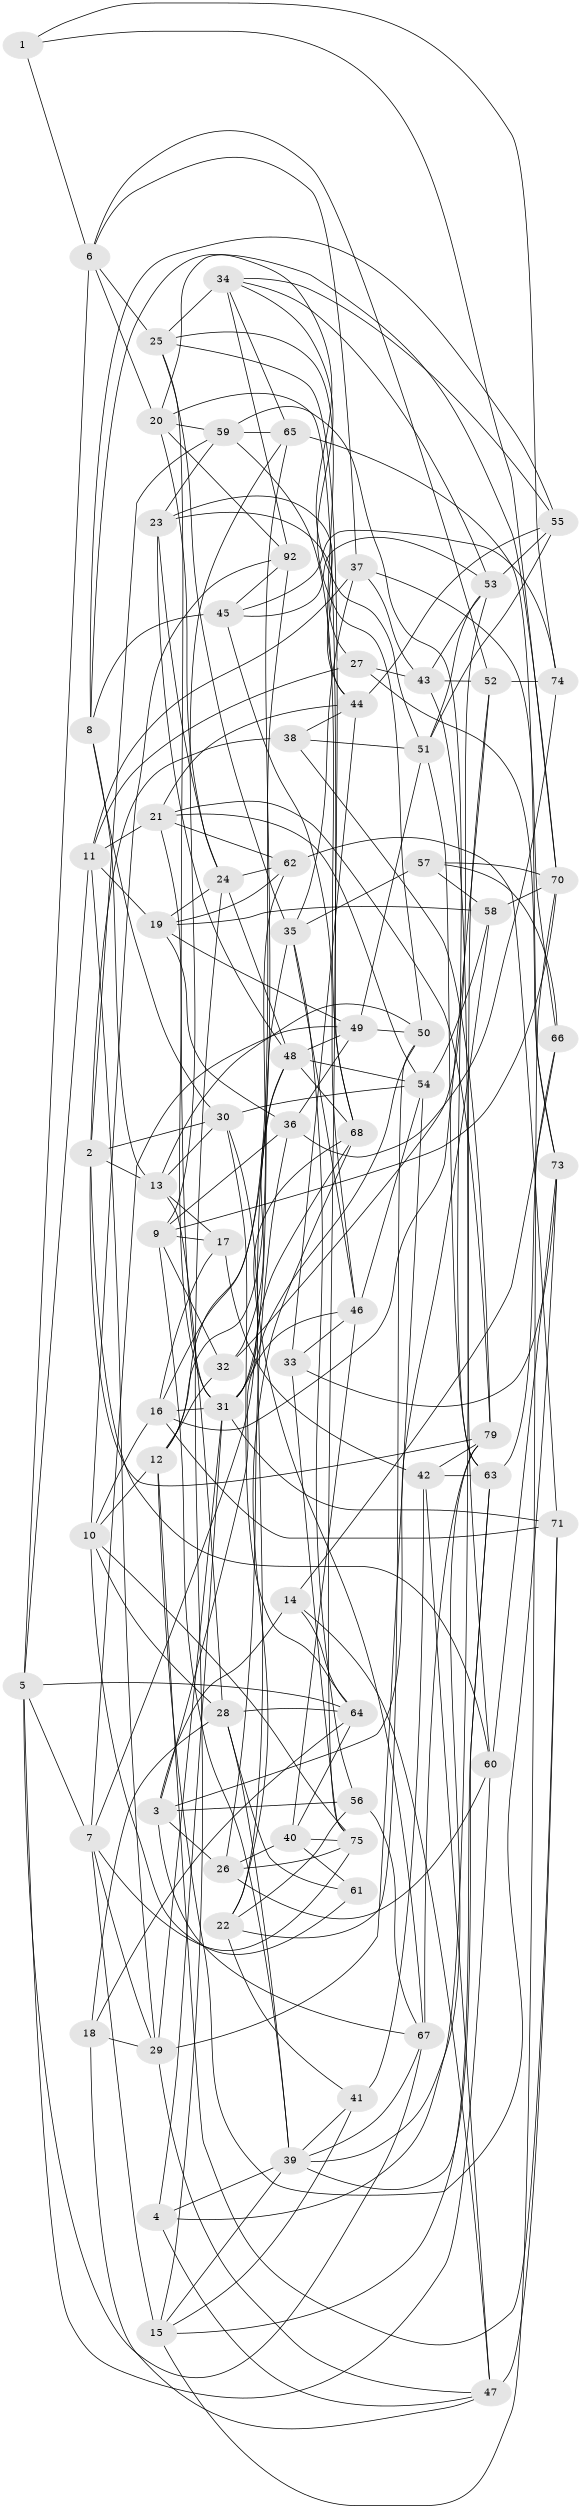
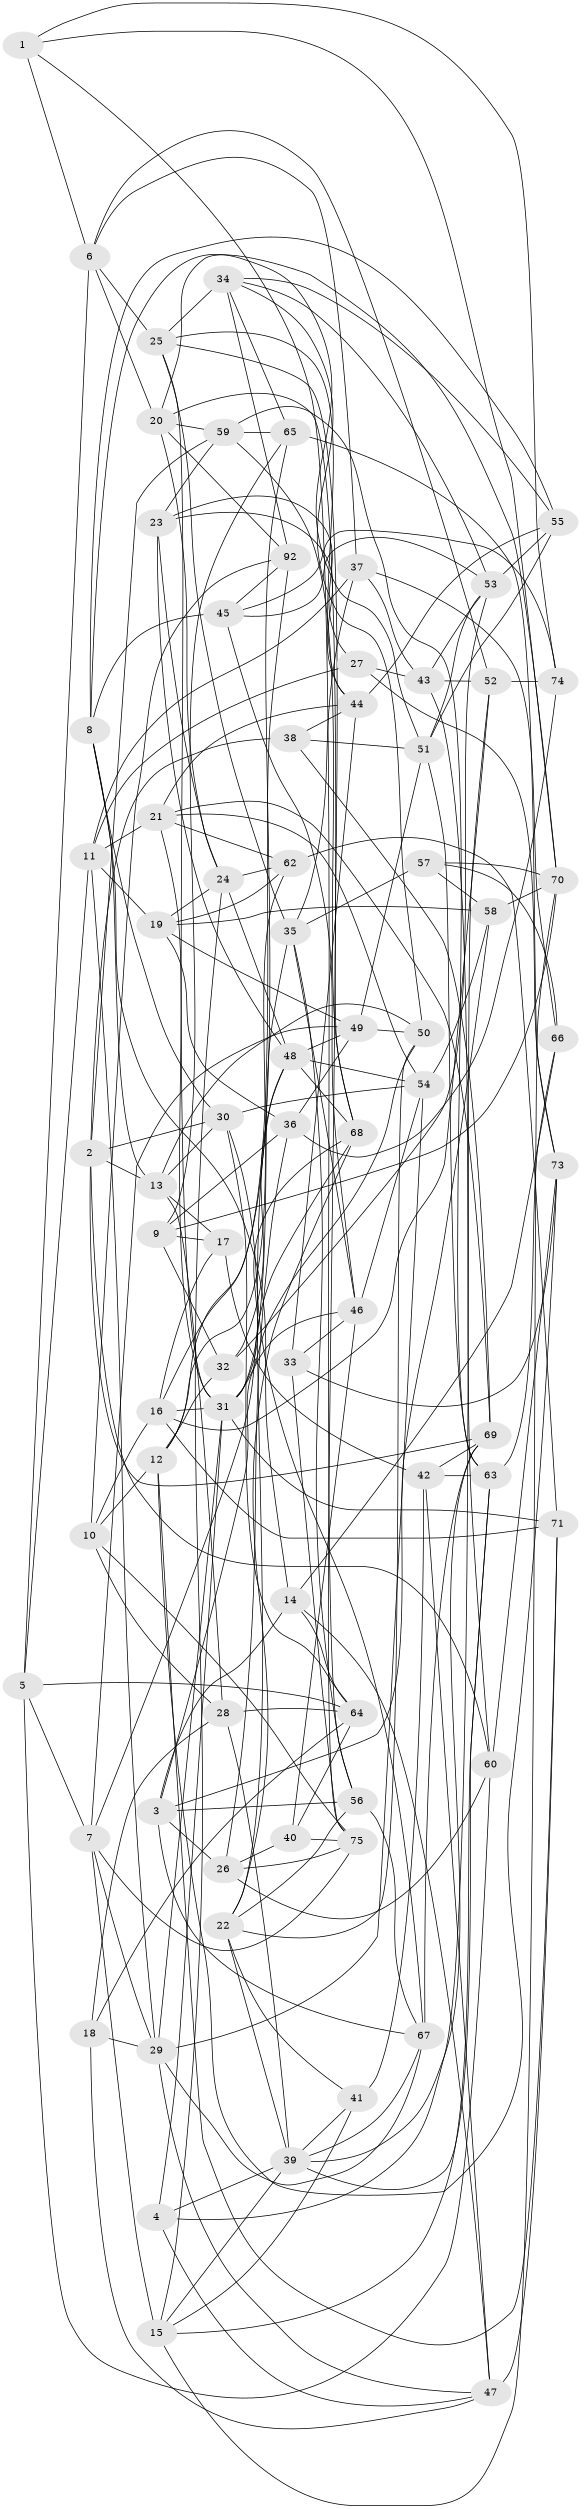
  graph {
    rankdir=LR
    node [color=gray90 style=filled]
    edge [weight=1.0]
    1
    6
    56
    70
    74
    52
    20
    25
    37
    67
    2
    13
    30
    38
    59
    60
-   69 [label=79]
+   69
    17
    28
    50
    64
    54
    51
    44
    68
    65
    63
    73
    3
    14
    26
    46
    58
    47
    66
    75
    36
    40
    4
    31
    39
    71
    35
    41
    5
    7
    11
    15
    29
    49
    19
    21
    27
    n54 [label=92]
    24
    34
    43
    8
    45
    55
    53
    9
    32
    42
    48
    10
    12
    16
-   61
    62
    18
    22
    23
    57
    33
    1 -- 6
+   1 -- 56
    1 -- 70
    1 -- 74
    6 -- 52
    6 -- 20
    6 -- 25
    6 -- 37
    56 -- 67
    52 -- 74 [weight=2.0]
    20 -- 70
    20 -- 59
    20 -- 75
    20 -- n54
    20 -- 24
    25 -- 44
    25 -- 68
    25 -- 31
    25 -- 35
    25 -- 34
    37 -- 66
    37 -- 43 [weight=2.0]
    67 -- 69
    2 -- 13
    2 -- 30
    2 -- 38
    2 -- 59
    2 -- 60
    2 -- 69
    13 -- 30
    13 -- 17
    13 -- 28
    13 -- 50
    30 -- 67
    30 -- 64
    30 -- 54
    38 -- 69
    38 -- 51
    38 -- 44
    59 -- 68
    59 -- 65
    59 -- 63
    60 -- 73
    17 -- 42
    28 -- 64
    28 -- 39
-   28 -- 61
    54 -- 58
    51 -- 63
    51 -- 55
    51 -- 53
    44 -- 55 [weight=2.0]
    65 -- 73 [weight=2.0]
    63 -- 66
    3 -- 56
    3 -- 67
    3 -- 14
    3 -- 26
    3 -- 46
    3 -- 58
    14 -- 64
    14 -- 47
    14 -- 66 [weight=2.0]
    26 -- 60 [weight=2.0]
    26 -- 75
    26 -- 36
    26 -- 40
    46 -- 54
    58 -- 70
    47 -- 71
    36 -- 74 [weight=2.0]
    36 -- 49
    40 -- 64
    40 -- 46
    40 -- 75
-   40 -- 61 [weight=2.0]
    4 -- 52
    4 -- 47
    4 -- 31
    4 -- 39
    31 -- 50 [weight=2.0]
    31 -- 68
    31 -- 71
    31 -- 35
    39 -- 67
    39 -- 69
    39 -- 63
    39 -- 41
    35 -- 56
    35 -- 37
    35 -- 46
    35 -- 57
    41 -- 42 [weight=2.0]
    5 -- 6
-   5 -- 67
+   29 -- 67
    5 -- 60
    5 -- 64
    5 -- 7
    5 -- 11
    7 -- 68
    7 -- 75
    7 -- 15
    7 -- 29
    7 -- 49
    11 -- 37
    11 -- 29
    11 -- 19
    11 -- 21
    11 -- 27
    15 -- 70
    15 -- 63
    15 -- 39
    15 -- 41
    15 -- 24
    29 -- 54
    29 -- 47
    29 -- 31
    49 -- 50
    49 -- 51
    19 -- 58
    19 -- 36
    19 -- 49
    19 -- 24
    19 -- 62
    21 -- 69
    21 -- 54
    21 -- 44
    21 -- 31
    21 -- 62
    27 -- 73
    27 -- 43
    24 -- 48
    24 -- 62
    34 -- 50
    34 -- 65
    34 -- n54
    34 -- 55
    34 -- 53
    43 -- 52
    43 -- 60
    43 -- 53
    8 -- 13
    8 -- 30
    8 -- 51
+   8 -- 14
    8 -- 45
    8 -- 55
    45 -- 74
    45 -- 46
    45 -- n54 [weight=2.0]
    45 -- 53
    53 -- 55
    9 -- 70
    9 -- 17
    9 -- 65
    9 -- 36
-   9 -- 39
+   22 -- 39
    9 -- 32
    32 -- 53
    32 -- 48
    42 -- 69
    42 -- 63
    42 -- 47
    48 -- 54
    48 -- 68
    48 -- 49
    10 -- 28
    10 -- 75
    10 -- n54
    10 -- 12
    10 -- 16
-   10 -- 61
    12 -- 65
    12 -- 73
    12 -- 71
    12 -- 32
    12 -- 62
    16 -- 52
    16 -- 17
    16 -- 31
    16 -- 71
    16 -- n54
    62 -- 71 [weight=2.0]
    18 -- 28
    18 -- 64
    18 -- 47
    18 -- 29
    22 -- 56 [weight=2.0]
    22 -- 50
    22 -- 68
    22 -- 41 [weight=2.0]
    22 -- 48 [weight=2.0]
    23 -- 59
    23 -- 44 [weight=2.0]
    23 -- 27
    23 -- 24
    23 -- 48
    57 -- 70
    57 -- 58 [weight=2.0]
    57 -- 66 [weight=2.0]
    33 -- 44
    33 -- 73
    33 -- 46
    33 -- 75
  }
